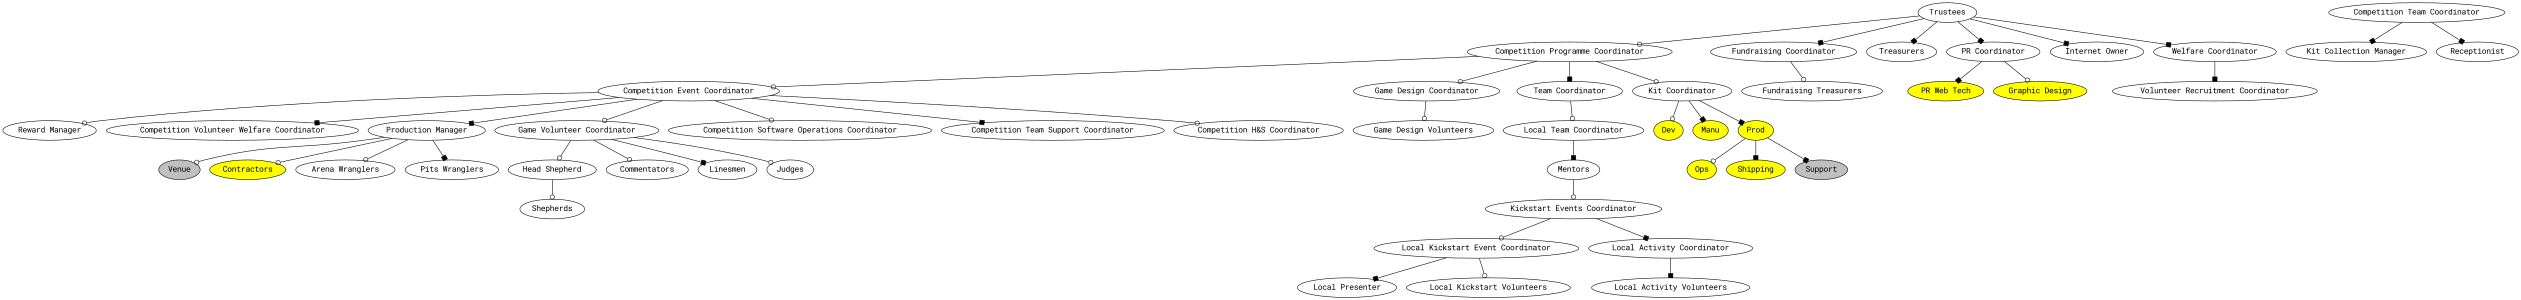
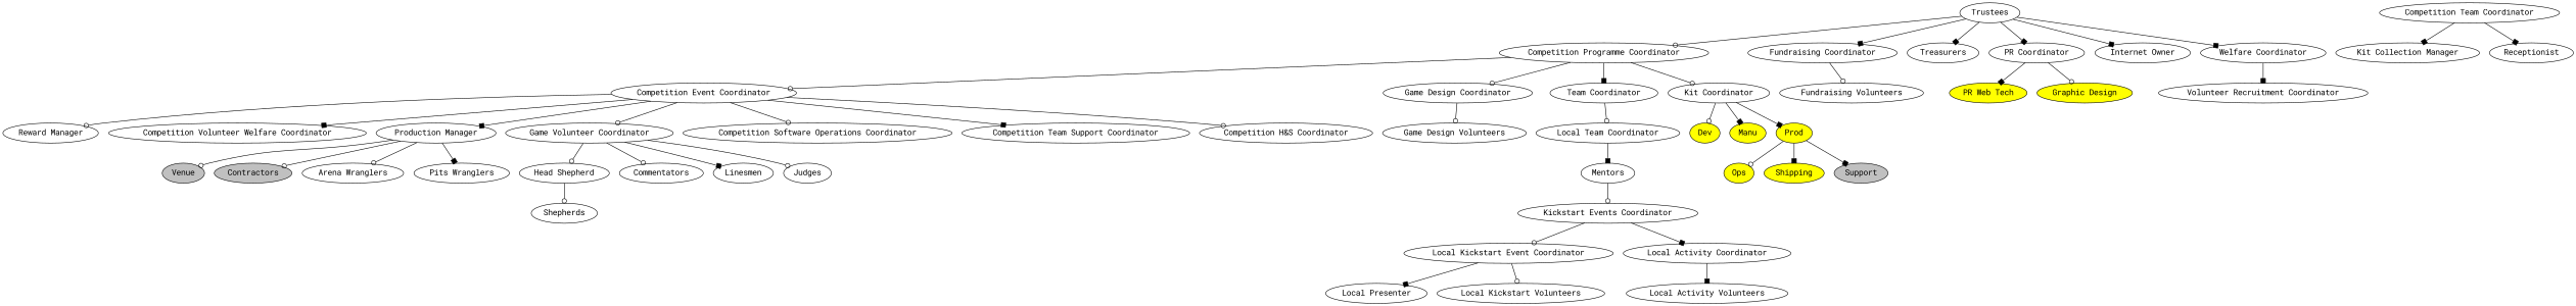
  digraph {
    fontname="Roboto Mono"
    node [fontname="Roboto Mono"]
    edge [arrowhead=odot fontname="Roboto Mono"]
    n1 [label=Trustees]
    n2 [label="Competition Programme Coordinator"]
    n3 [label="Fundraising Coordinator"]
    n4 [label=Treasurers]
    n5 [label="PR Coordinator"]
    n6 [label="Internet Owner"]
    n7 [label="Welfare Coordinator"]
    n8 [label="Competition Event Coordinator"]
    n9 [label="Game Design Coordinator"]
    n10 [label="Team Coordinator"]
    n11 [label="Kit Coordinator"]
-   n12 [label="Fundraising Treasurers"]
+   n12 [label="Fundraising Volunteers"]
    n13 [fillcolor=yellow label="PR Web Tech" style=filled]
    n14 [fillcolor=yellow label="Graphic Design" style=filled]
    n15 [label="Volunteer Recruitment Coordinator"]
    n16 [label="Reward Manager"]
    n17 [label="Competition Volunteer Welfare Coordinator"]
    n18 [label="Production Manager"]
    n19 [label="Game Volunteer Coordinator"]
    n20 [label="Competition Software Operations Coordinator"]
    n21 [label="Competition Team Support Coordinator"]
    n22 [label="Competition H&S Coordinator"]
    n23 [label="Game Design Volunteers"]
    n24 [label="Kickstart Events Coordinator"]
    n25 [label="Local Kickstart Event Coordinator"]
    n26 [label="Local Activity Coordinator"]
    n27 [label="Local Team Coordinator"]
    n28 [fillcolor=yellow label=Dev style=filled]
    n29 [fillcolor=yellow label=Manu style=filled]
    n30 [fillcolor=yellow label=Prod style=filled]
    n31 [fillcolor=grey label=Venue style=filled]
-   n32 [fillcolor=yellow label=Contractors style=filled]
+   n32 [fillcolor=grey label=Contractors style=filled]
    n33 [label="Arena Wranglers"]
    n34 [label="Pits Wranglers"]
    n35 [label="Competition Team Coordinator"]
    n36 [label="Kit Collection Manager"]
    n37 [label=Receptionist]
    n38 [label="Head Shepherd"]
    n39 [label=Commentators]
    n40 [label=Linesmen]
    n41 [label=Judges]
    n42 [label="Local Presenter"]
    n43 [label="Local Kickstart Volunteers"]
    n44 [label="Local Activity Volunteers"]
    n45 [label=Mentors]
    n46 [fillcolor=yellow label=Ops style=filled]
    n47 [fillcolor=yellow label=Shipping style=filled]
    n48 [fillcolor=grey label=Support style=filled]
    n49 [label=Shepherds]
    n1 -> n2
    n1 -> n3 [arrowhead=box]
    n1 -> n4 [arrowhead=box]
    n1 -> n5 [arrowhead=box]
    n1 -> n6 [arrowhead=box]
    n1 -> n7 [arrowhead=box]
    n2 -> n8
    n2 -> n9
    n2 -> n10 [arrowhead=box]
    n2 -> n11
    n3 -> n12
    n5 -> n13 [arrowhead=box]
    n5 -> n14
    n7 -> n15 [arrowhead=box]
    n8 -> n16
    n8 -> n17 [arrowhead=box]
    n8 -> n18 [arrowhead=box]
    n8 -> n19
    n8 -> n20
    n8 -> n21 [arrowhead=box]
    n8 -> n22
    n9 -> n23
    n10 -> n27
    n11 -> n28
    n11 -> n29 [arrowhead=box]
    n11 -> n30 [arrowhead=box]
    n18 -> n31
    n18 -> n32
    n18 -> n33
    n18 -> n34 [arrowhead=box]
    n19 -> n38
    n19 -> n39
    n19 -> n40 [arrowhead=box]
    n19 -> n41
    n24 -> n25
    n24 -> n26 [arrowhead=box]
    n25 -> n42 [arrowhead=box]
    n25 -> n43
    n26 -> n44 [arrowhead=box]
    n27 -> n45 [arrowhead=box]
    n30 -> n46
    n30 -> n47 [arrowhead=box]
    n30 -> n48 [arrowhead=box]
    n35 -> n36 [arrowhead=box]
    n35 -> n37 [arrowhead=box]
    n38 -> n49
    n45 -> n24
  }
